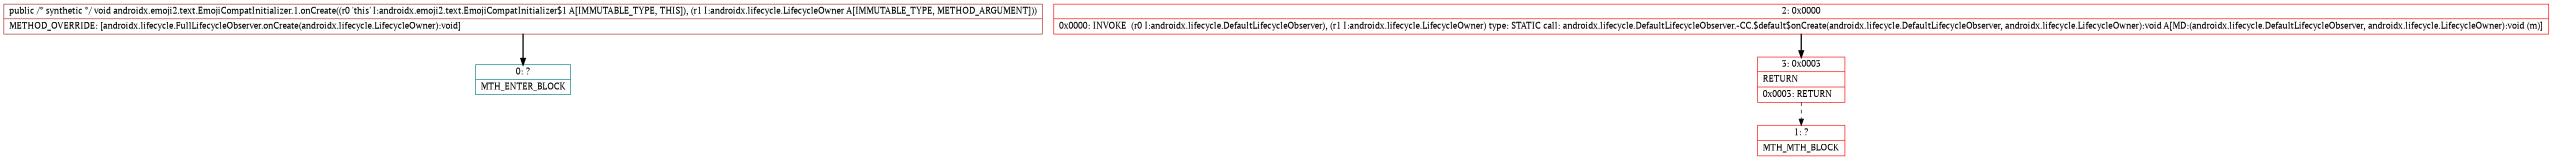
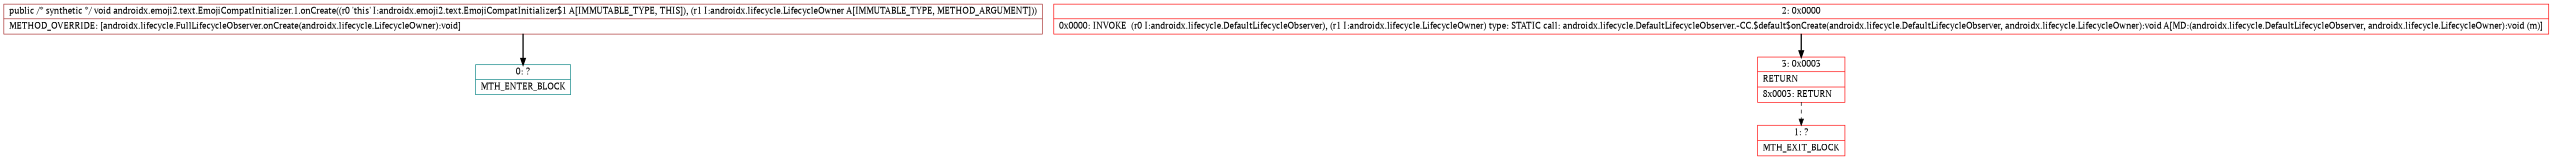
  digraph {
    fontname="PT Serif"
    node [color=red fontname="PT Serif" shape=record]
    edge [fontname="PT Serif" style=bold]
    n1 [color=teal label="{0\:\ ?|MTH_ENTER_BLOCK\l}"]
    n2 [label="{2\:\ 0x0000|0x0000: INVOKE  (r0 I:androidx.lifecycle.DefaultLifecycleObserver), (r1 I:androidx.lifecycle.LifecycleOwner) type: STATIC call: androidx.lifecycle.DefaultLifecycleObserver.\-CC.$default$onCreate(androidx.lifecycle.DefaultLifecycleObserver, androidx.lifecycle.LifecycleOwner):void A[MD:(androidx.lifecycle.DefaultLifecycleObserver, androidx.lifecycle.LifecycleOwner):void (m)]\l}"]
-   n3 [label="{3\:\ 0x0003|RETURN\l|0x0003: RETURN   \l}"]
-   n4 [label="{1\:\ ?|MTH_MTH_BLOCK\l}"]
+   n3 [label="{3\:\ 0x0003|RETURN\l|8x0003: RETURN   \l}"]
+   n4 [label="{1\:\ ?|MTH_EXIT_BLOCK\l}"]
    n5 [color=brown label="{public \/* synthetic *\/ void androidx.emoji2.text.EmojiCompatInitializer.1.onCreate((r0 'this' I:androidx.emoji2.text.EmojiCompatInitializer$1 A[IMMUTABLE_TYPE, THIS]), (r1 I:androidx.lifecycle.LifecycleOwner A[IMMUTABLE_TYPE, METHOD_ARGUMENT]))  | METHOD_OVERRIDE: [androidx.lifecycle.FullLifecycleObserver.onCreate(androidx.lifecycle.LifecycleOwner):void]\l}"]
    n2 -> n3
    n3 -> n4 [style=dashed]
    n5 -> n1
  }
